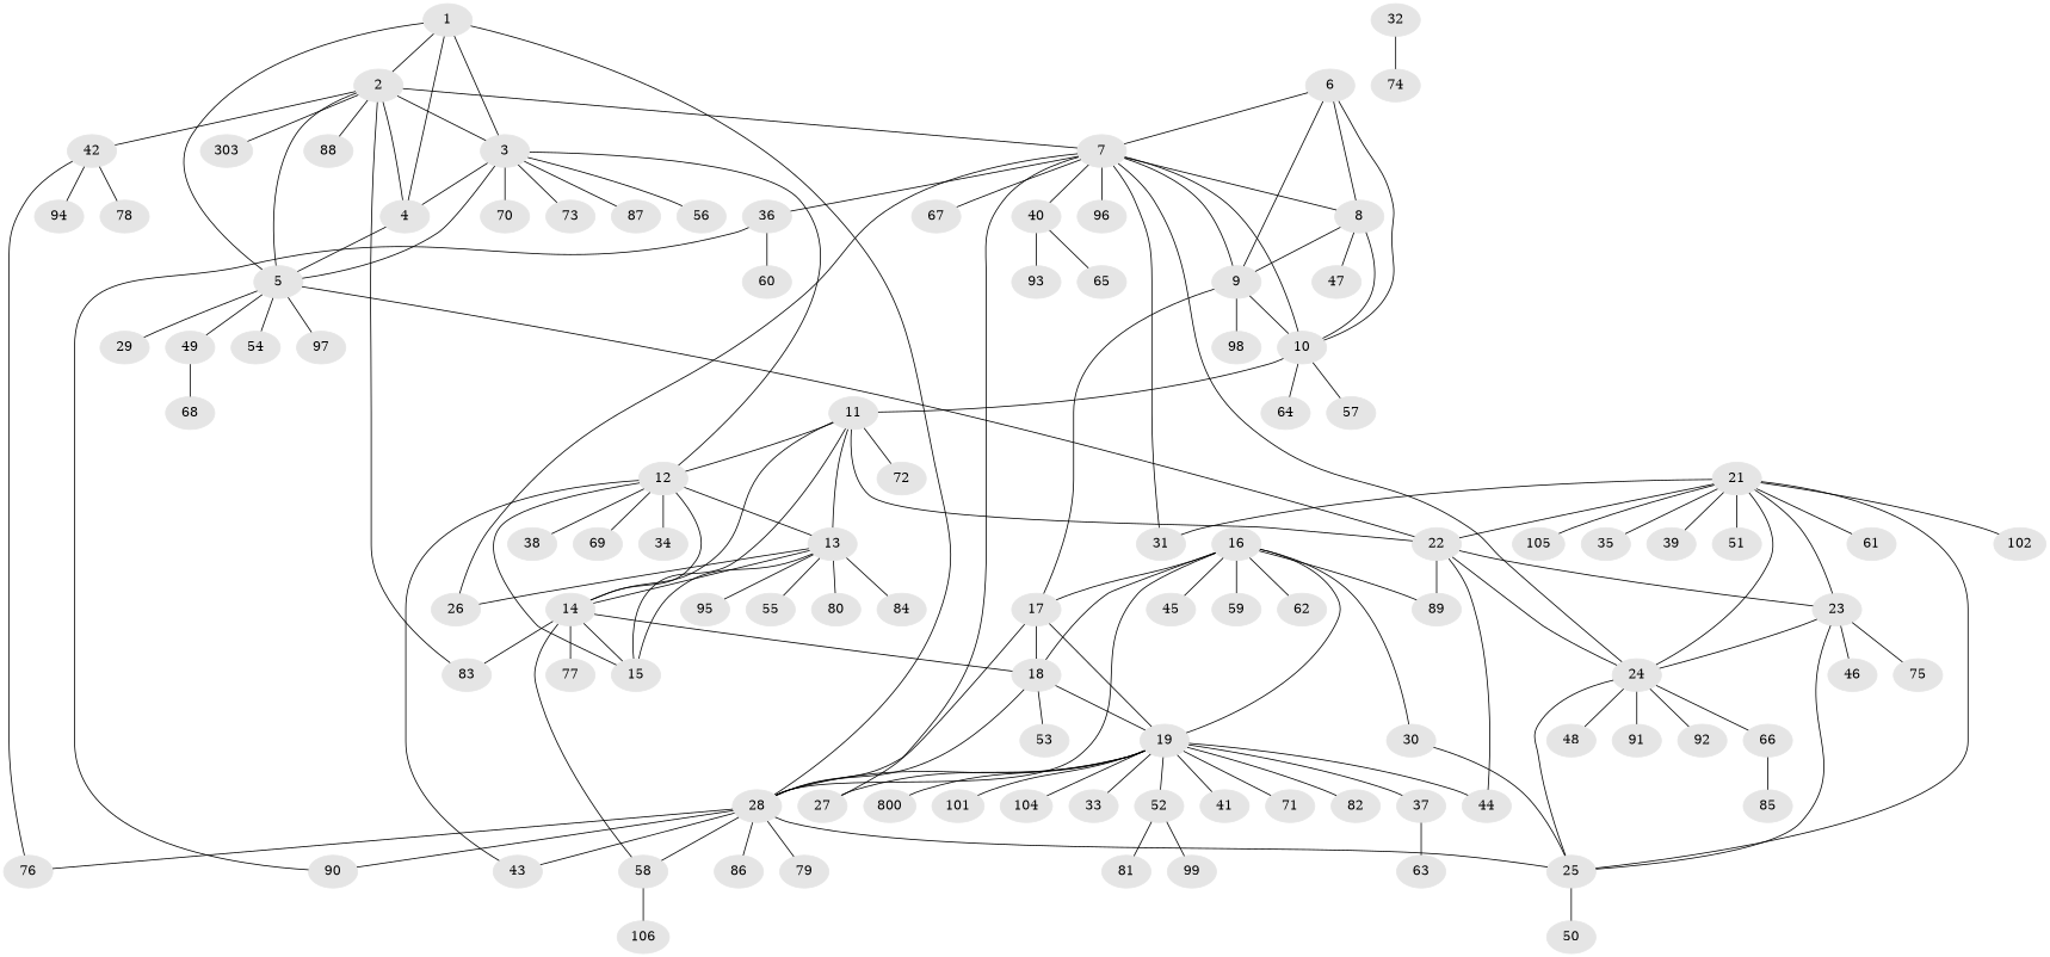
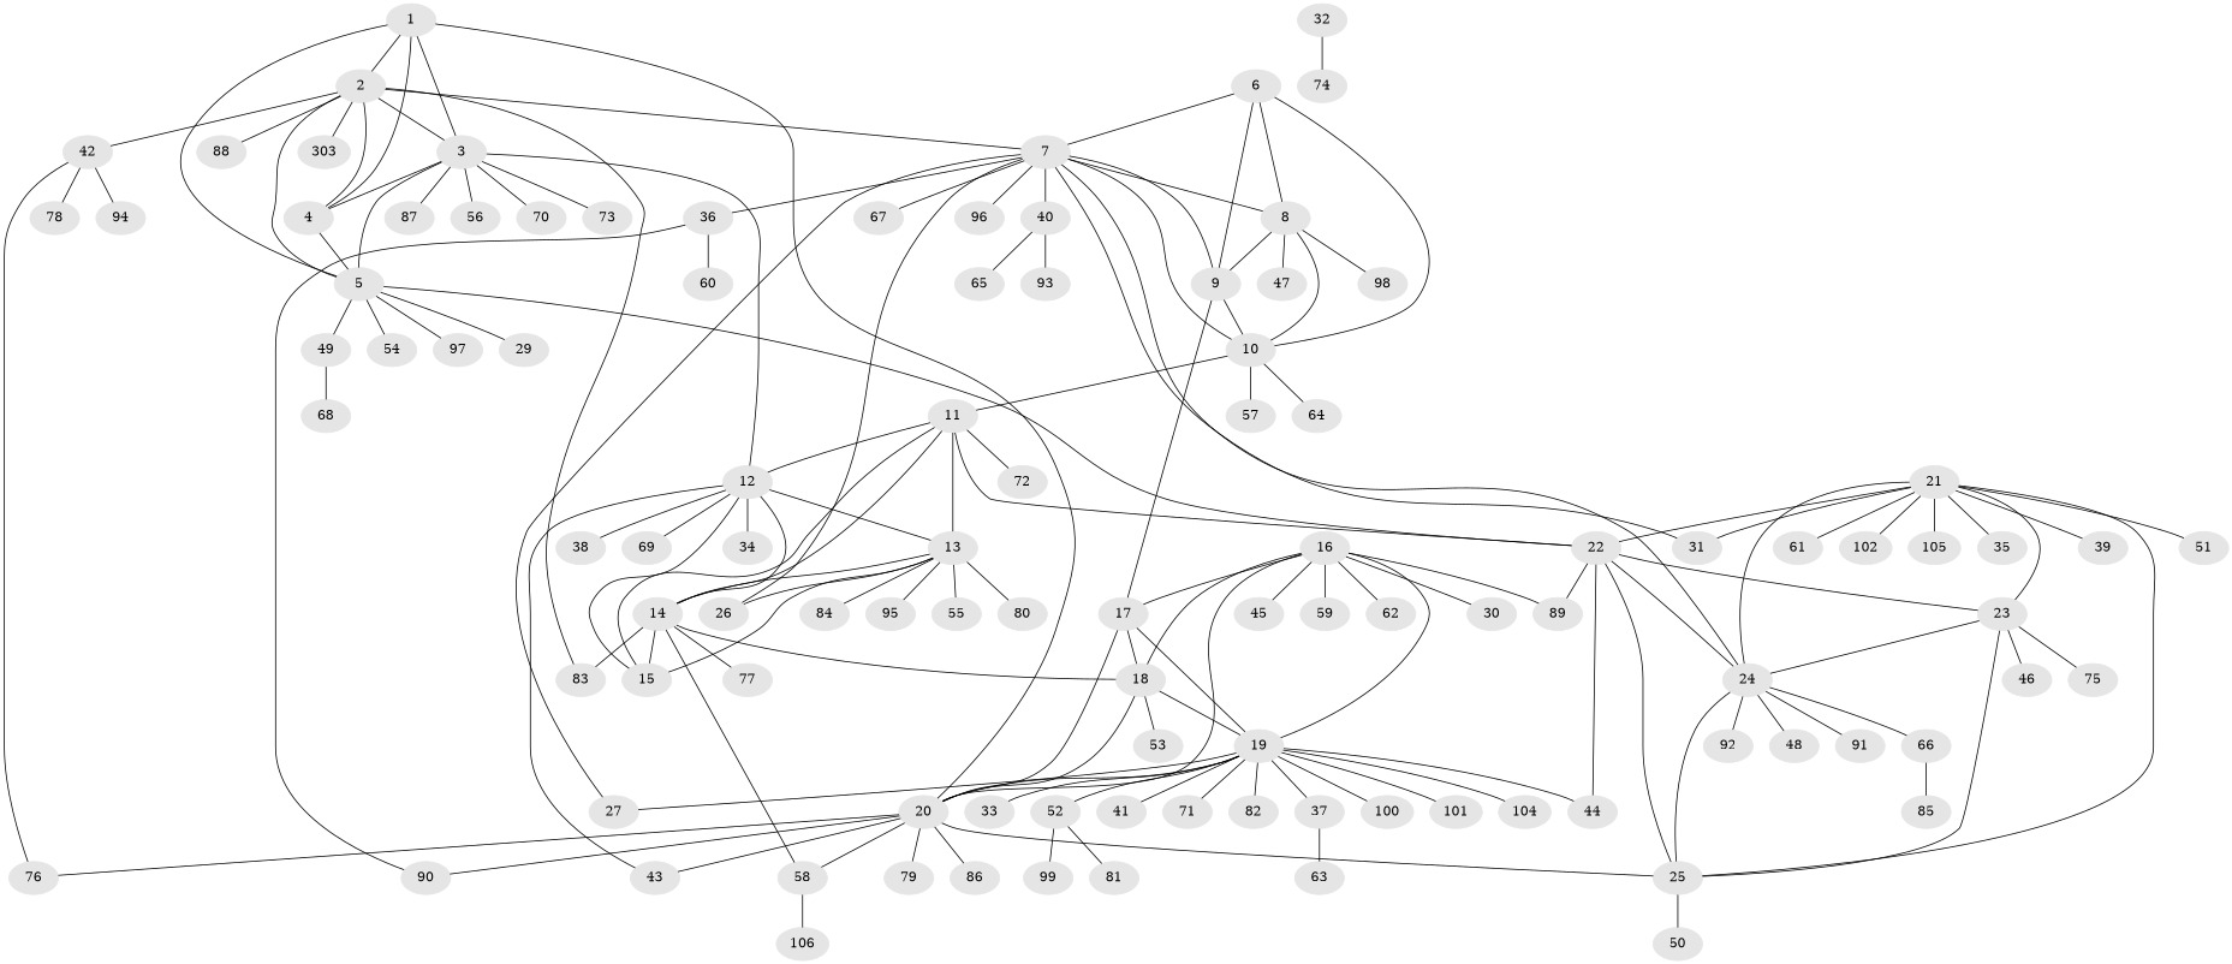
  graph {
    node [color=gray90 style=filled]
    1
    2
    3
    4
    5
-   20 [label=28]
+   20
    7
    42
    83
    88
    n11 [label=303]
    12
    56
    70
    73
    87
    22
    29
    49
    54
    97
    43
    58
    25
    76
    79
    86
    90
    8
    9
    10
    24
    26
    27
    31
    36
    40
    67
    96
    78
    94
    13
    14
    15
    34
    38
    69
    89
    44
    23
    68
    6
    47
    98
    17
    11
    57
    64
    48
    66
    91
    92
    60
    65
    93
    18
    19
    72
    55
    80
    84
    95
    77
    32
    74
    53
    106
    16
    30
    45
    59
    62
    33
    37
    41
    52
    71
    82
-   100 [label=800]
+   100
    101
    104
    63
    81
    99
    50
    21
    35
    39
    51
    61
    102
    105
    46
    75
    85
    1 -- 2
    1 -- 3
    1 -- 4
    1 -- 5
    1 -- 20
    2 -- 3
    2 -- 4
    2 -- 5
    2 -- 7
    2 -- 42
    2 -- 83
    2 -- 88
    2 -- n11
    3 -- 4
    3 -- 5
    3 -- 12
    3 -- 56
    3 -- 70
    3 -- 73
    3 -- 87
    4 -- 5
    5 -- 22
    5 -- 29
    5 -- 49
    5 -- 54
    5 -- 97
    20 -- 43
    20 -- 58
    20 -- 25
    20 -- 76
    20 -- 79
    20 -- 86
    20 -- 90
    7 -- 8
    7 -- 9
    7 -- 10
    7 -- 24
    7 -- 26
    7 -- 27
    7 -- 31
    7 -- 36
    7 -- 40
    7 -- 67
    7 -- 96
    42 -- 76
    42 -- 78
    42 -- 94
    12 -- 43
    12 -- 13
    12 -- 14
    12 -- 15
    12 -- 34
    12 -- 38
    12 -- 69
-   30 -- 25
+   22 -- 25
    22 -- 24
    22 -- 89
    22 -- 44
    22 -- 23
    49 -- 68
    58 -- 106
    25 -- 50
    8 -- 9
    8 -- 10
    8 -- 47
-   9 -- 98
+   8 -- 98
    9 -- 10
    9 -- 17
    10 -- 11
    10 -- 57
    10 -- 64
    24 -- 25
    24 -- 48
    24 -- 66
    24 -- 91
    24 -- 92
    36 -- 90
    36 -- 60
    40 -- 65
    40 -- 93
    13 -- 26
    13 -- 14
    13 -- 15
    13 -- 55
    13 -- 80
    13 -- 84
    13 -- 95
    14 -- 83
    14 -- 58
    14 -- 15
    14 -- 18
    14 -- 77
    23 -- 25
    23 -- 24
    23 -- 46
    23 -- 75
    6 -- 7
    6 -- 8
    6 -- 9
    6 -- 10
    17 -- 20
    17 -- 18
    17 -- 19
    11 -- 12
    11 -- 22
    11 -- 13
    11 -- 14
    11 -- 15
    11 -- 72
    66 -- 85
    18 -- 20
    18 -- 19
    18 -- 53
    19 -- 20
    19 -- 27
    19 -- 44
    19 -- 33
    19 -- 37
    19 -- 41
    19 -- 52
    19 -- 71
    19 -- 82
    19 -- 100
    19 -- 101
    19 -- 104
    32 -- 74
    16 -- 20
    16 -- 89
    16 -- 17
    16 -- 18
    16 -- 19
    16 -- 30
    16 -- 45
    16 -- 59
    16 -- 62
    37 -- 63
    52 -- 81
    52 -- 99
    21 -- 22
    21 -- 25
    21 -- 24
    21 -- 31
    21 -- 23
    21 -- 35
    21 -- 39
    21 -- 51
    21 -- 61
    21 -- 102
    21 -- 105
  }
